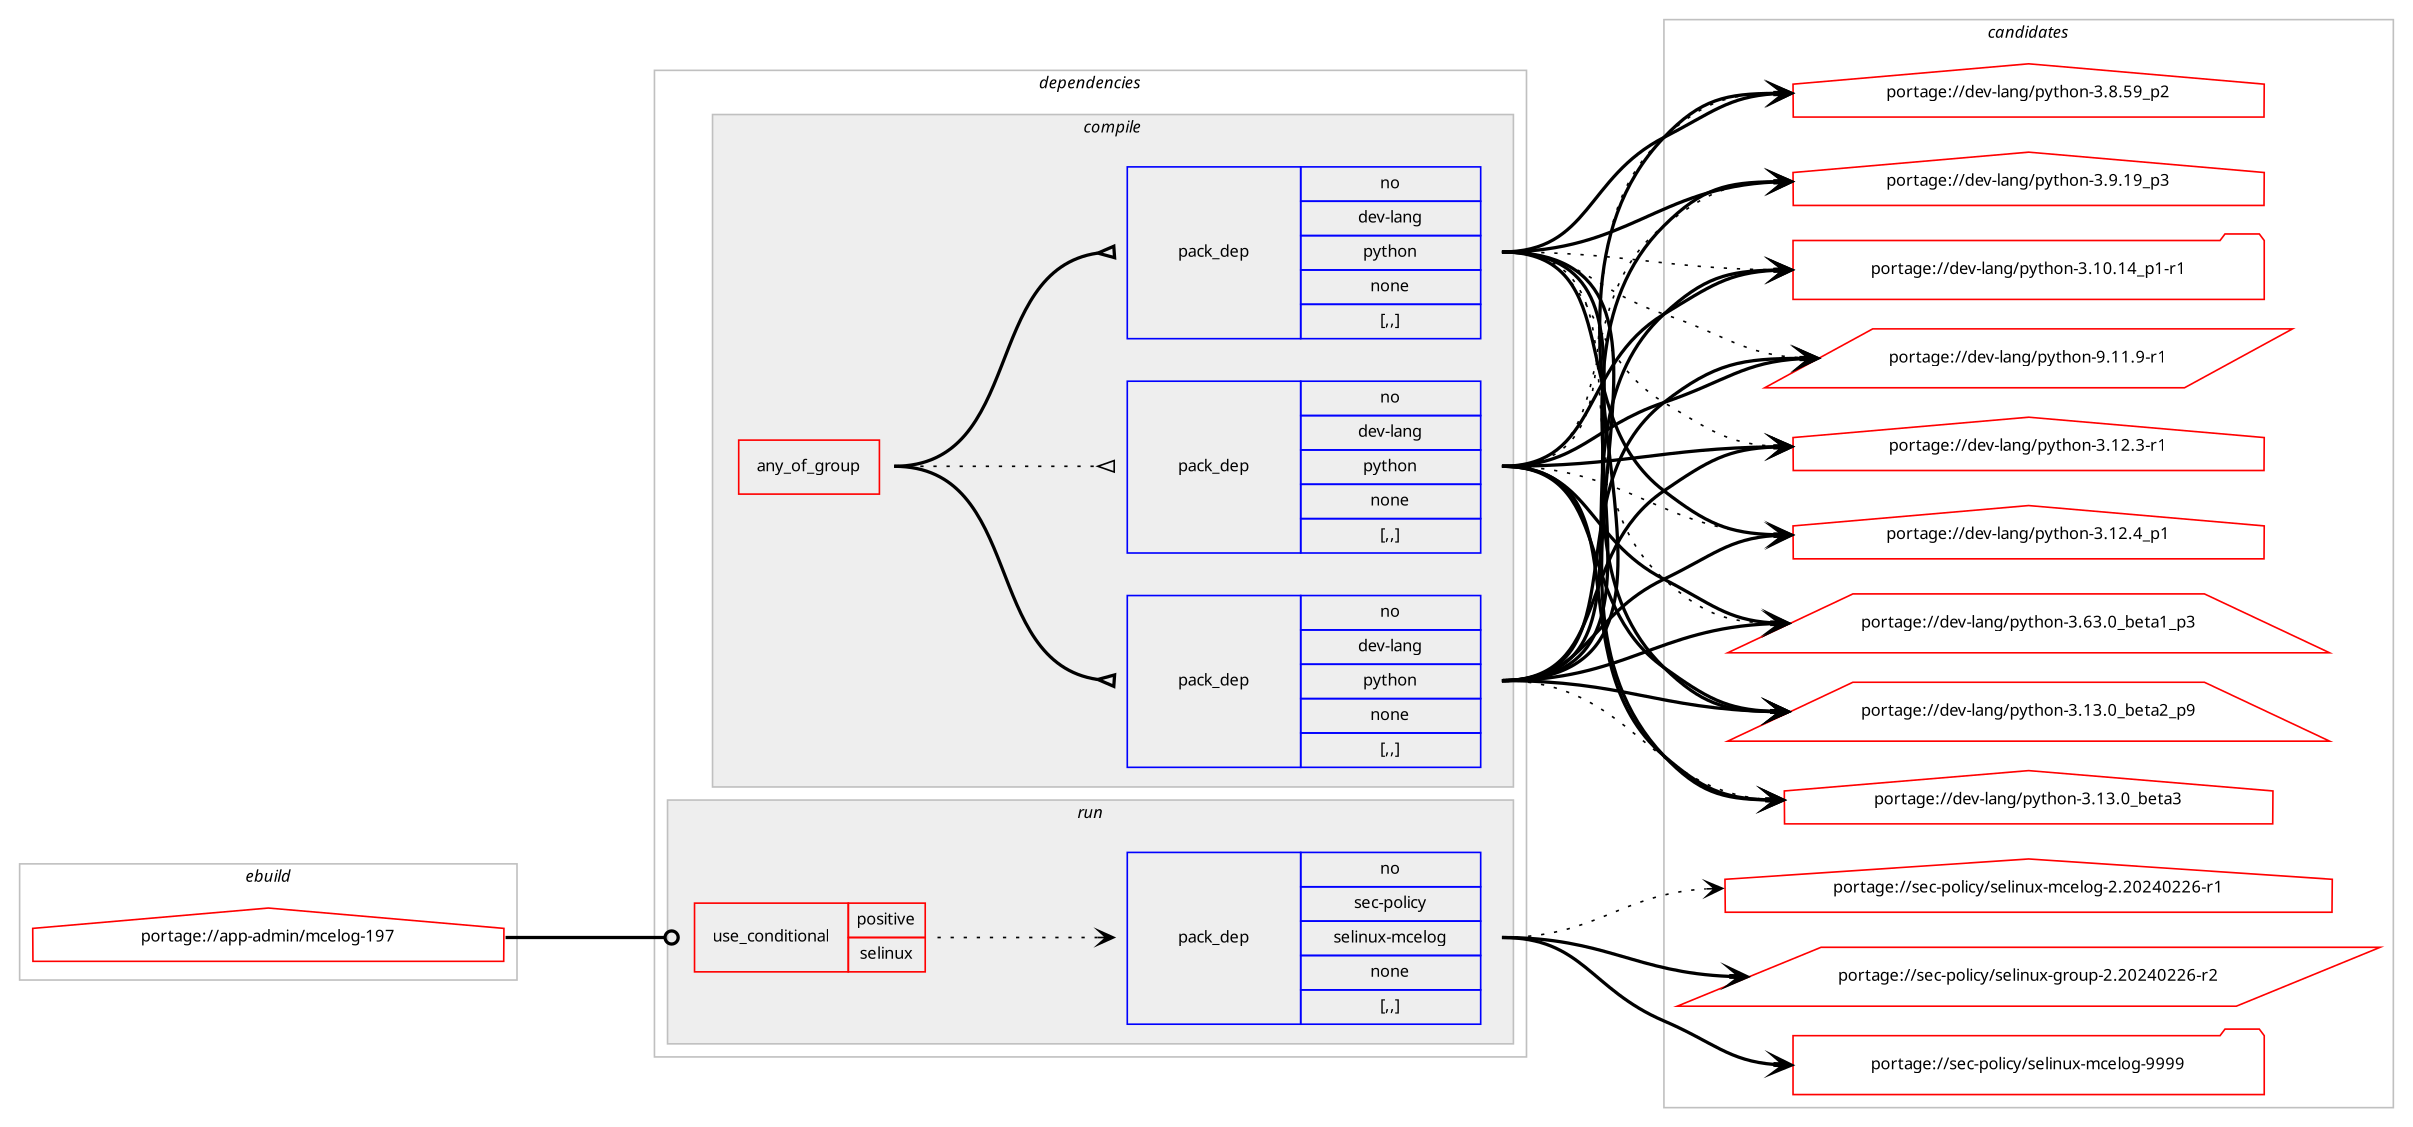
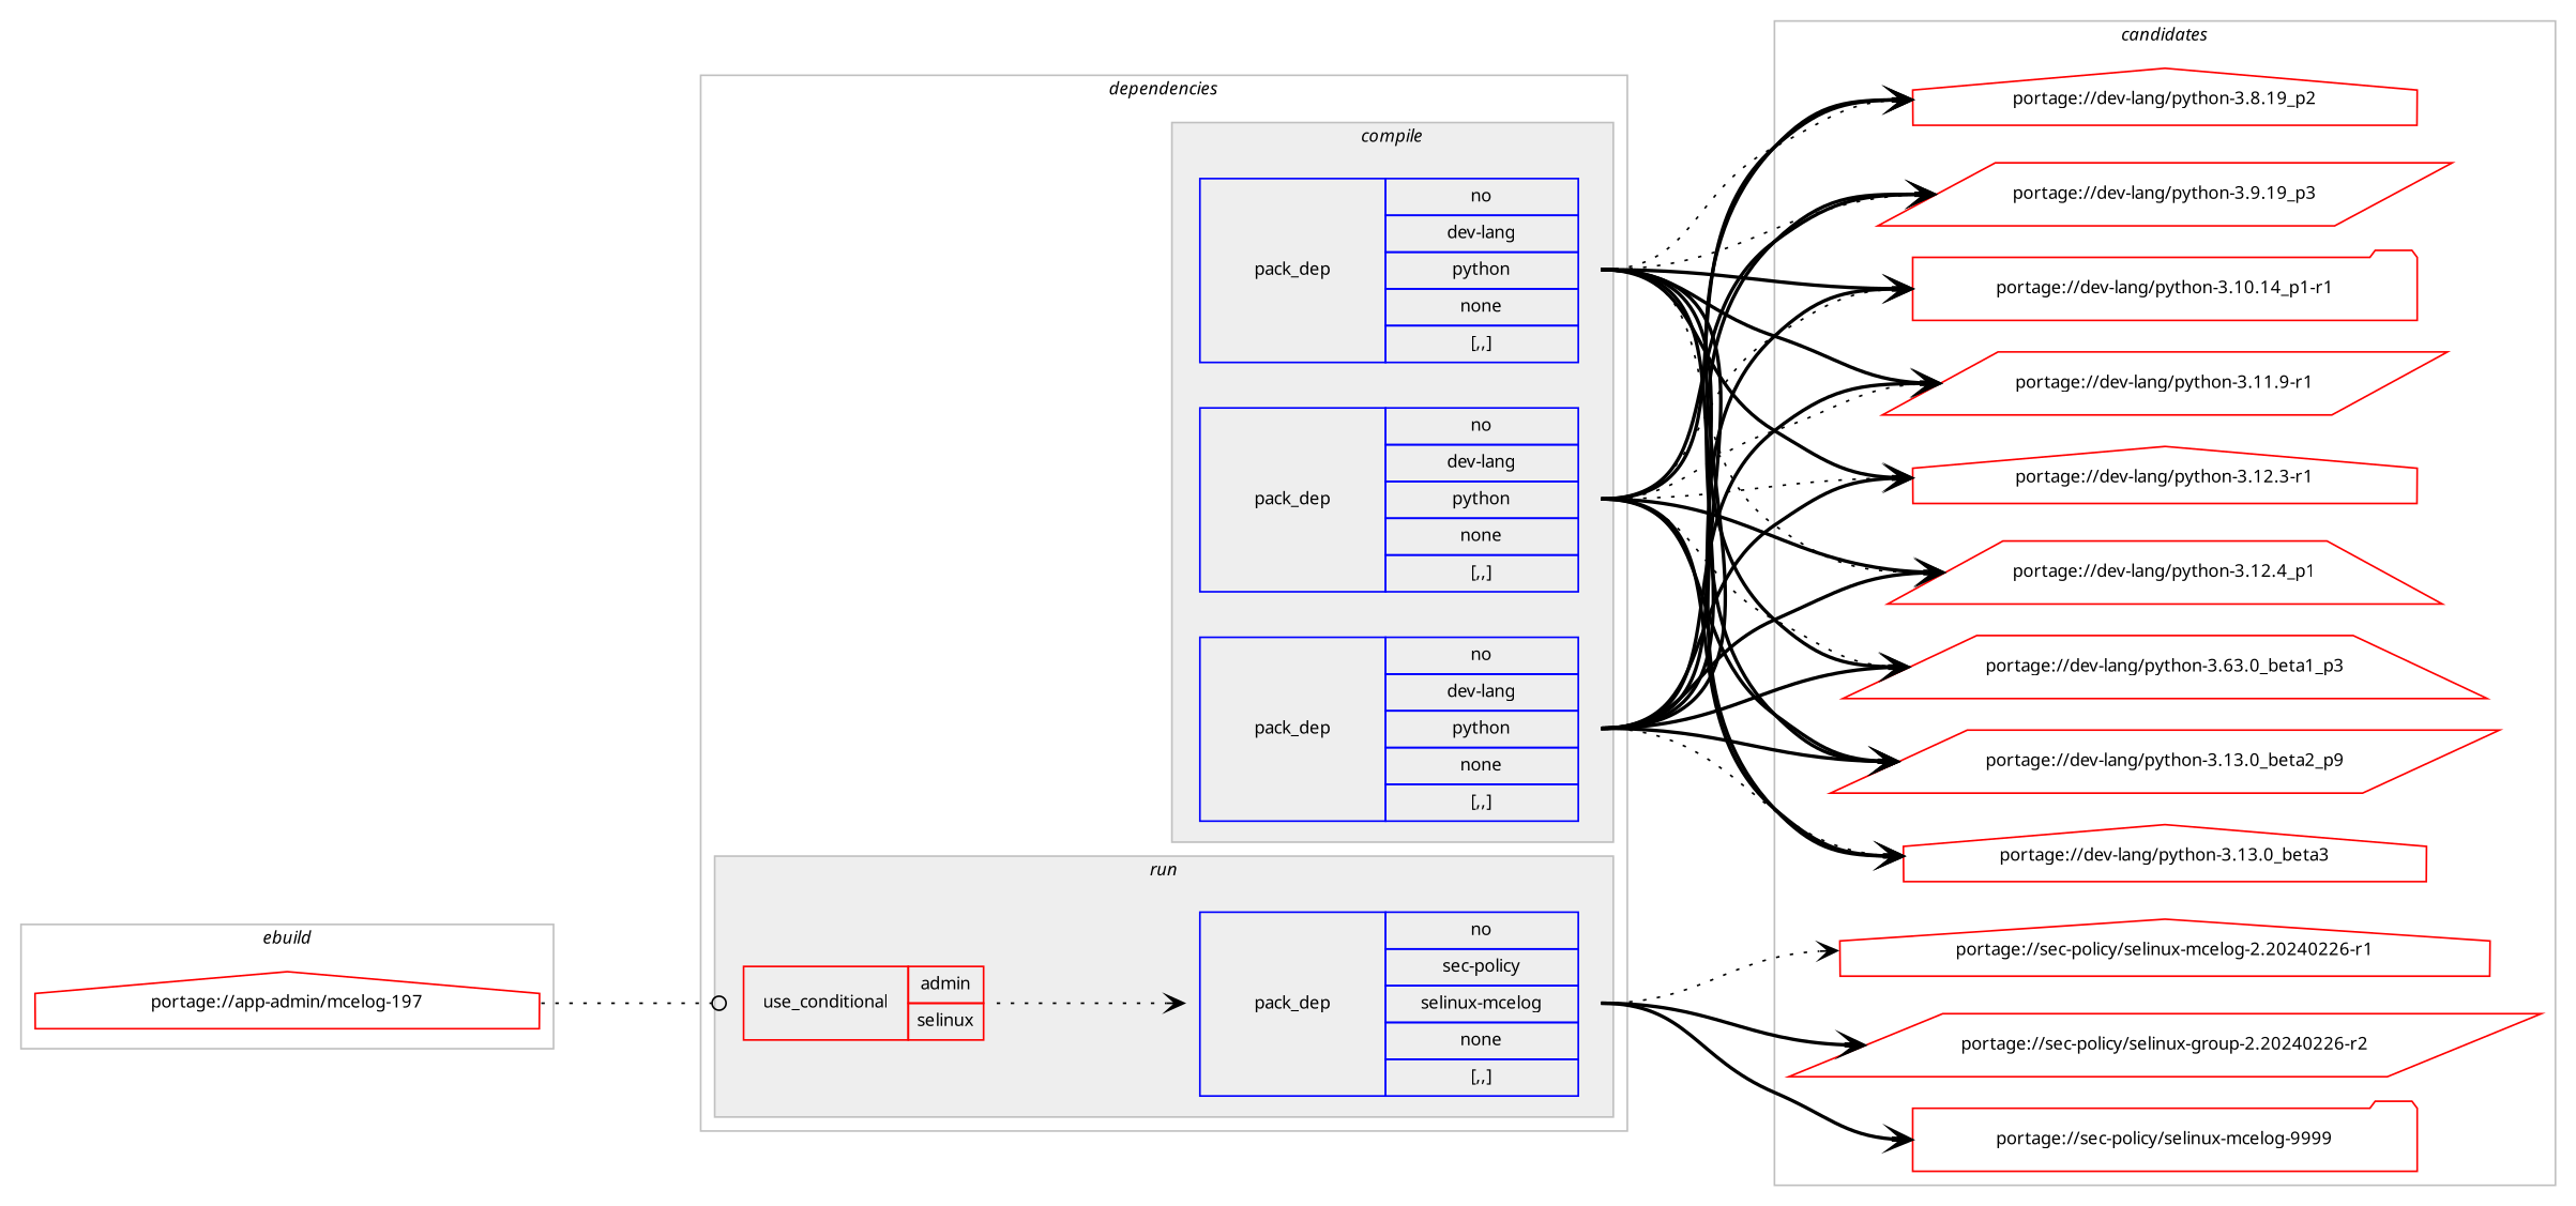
  digraph {
    compound=true
    concentrate=true
    fontname="Noto Sans"
    fontsize=10
    newrank=true
    rankdir=LR
    ranksep=1.5
    node [color=red fontname="Noto Sans" fontsize=10 shape=house]
    edge [arrowhead=vee fontname="Noto Sans" headport=w style=bold tailport=e weight=100]
    n1 [label="portage://app-admin/mcelog-197" width=4]
    n2 [color=blue label=<<TABLE BORDER="0" CELLBORDER="1" CELLSPACING="0" CELLPADDING="4" WIDTH="220"><TR><TD ROWSPAN="6" CELLPADDING="30">pack_dep</TD></TR><TR><TD WIDTH="110">no</TD></TR><TR><TD>dev-lang</TD></TR><TR><TD>python</TD></TR><TR><TD>none</TD></TR><TR><TD>[,,]</TD></TR></TABLE>> shape=none]
    n3 [color=blue label=<<TABLE BORDER="0" CELLBORDER="1" CELLSPACING="0" CELLPADDING="4" WIDTH="220"><TR><TD ROWSPAN="6" CELLPADDING="30">pack_dep</TD></TR><TR><TD WIDTH="110">no</TD></TR><TR><TD>dev-lang</TD></TR><TR><TD>python</TD></TR><TR><TD>none</TD></TR><TR><TD>[,,]</TD></TR></TABLE>> shape=none]
    n4 [color=blue label=<<TABLE BORDER="0" CELLBORDER="1" CELLSPACING="0" CELLPADDING="4" WIDTH="220"><TR><TD ROWSPAN="6" CELLPADDING="30">pack_dep</TD></TR><TR><TD WIDTH="110">no</TD></TR><TR><TD>dev-lang</TD></TR><TR><TD>python</TD></TR><TR><TD>none</TD></TR><TR><TD>[,,]</TD></TR></TABLE>> shape=none]
-   n5 [label=<<TABLE BORDER="0" CELLBORDER="1" CELLSPACING="0" CELLPADDING="4"><TR><TD CELLPADDING="10">any_of_group</TD></TR></TABLE>> shape=none]
    n6 [color=blue label=<<TABLE BORDER="0" CELLBORDER="1" CELLSPACING="0" CELLPADDING="4" WIDTH="220"><TR><TD ROWSPAN="6" CELLPADDING="30">pack_dep</TD></TR><TR><TD WIDTH="110">no</TD></TR><TR><TD>sec-policy</TD></TR><TR><TD>selinux-mcelog</TD></TR><TR><TD>none</TD></TR><TR><TD>[,,]</TD></TR></TABLE>> shape=none]
-   n7 [label=<<TABLE BORDER="0" CELLBORDER="1" CELLSPACING="0" CELLPADDING="4"><TR><TD ROWSPAN="3" CELLPADDING="10">use_conditional</TD></TR><TR><TD>positive</TD></TR><TR><TD>selinux</TD></TR></TABLE>> shape=none]
+   n7 [label=<<TABLE BORDER="0" CELLBORDER="1" CELLSPACING="0" CELLPADDING="4"><TR><TD ROWSPAN="3" CELLPADDING="10">use_conditional</TD></TR><TR><TD>admin</TD></TR><TR><TD>selinux</TD></TR></TABLE>> shape=none]
    n8 [label="portage://dev-lang/python-3.10.14_p1-r1" shape=folder width=4]
-   n9 [label="portage://dev-lang/python-9.11.9-r1" shape=parallelogram width=4]
+   n9 [label="portage://dev-lang/python-3.11.9-r1" shape=parallelogram width=4]
    n10 [label="portage://dev-lang/python-3.12.3-r1" width=4]
-   n11 [label="portage://dev-lang/python-3.12.4_p1" width=4]
+   n11 [label="portage://dev-lang/python-3.12.4_p1" shape=trapezium width=4]
    n12 [label="portage://dev-lang/python-3.63.0_beta1_p3" shape=trapezium width=4]
-   n13 [label="portage://dev-lang/python-3.13.0_beta2_p9" shape=trapezium width=4]
+   n13 [label="portage://dev-lang/python-3.13.0_beta2_p9" shape=parallelogram width=4]
    n14 [label="portage://dev-lang/python-3.13.0_beta3" width=4]
-   n15 [label="portage://dev-lang/python-3.8.59_p2" width=4]
-   n16 [label="portage://dev-lang/python-3.9.19_p3" width=4]
+   n15 [label="portage://dev-lang/python-3.8.19_p2" width=4]
+   n16 [label="portage://dev-lang/python-3.9.19_p3" shape=parallelogram width=4]
    n17 [label="portage://sec-policy/selinux-mcelog-2.20240226-r1" width=4]
    n18 [label="portage://sec-policy/selinux-group-2.20240226-r2" shape=parallelogram width=4]
    n19 [label="portage://sec-policy/selinux-mcelog-9999" shape=folder width=4]
    subgraph cluster_1 {
      color=gray
      label=<<i>ebuild</i>>
      rank=same
      n1
    }
    subgraph cluster_2 {
      color=gray
      label=<<i>dependencies</i>>
      subgraph cluster_3 {
        color=gray
        fillcolor="#eeeeee"
        label=<<i>compile</i>>
        style=filled
        subgraph sub_4 {
          color=gray
          fillcolor="#eeeeee"
          label=<<i>compile</i>>
          style=filled
-         n5
          subgraph sub_5 {
            color=gray
            fillcolor="#eeeeee"
            label=<<i>compile</i>>
            style=filled
            n2
          }
          subgraph sub_6 {
            color=gray
            fillcolor="#eeeeee"
            label=<<i>compile</i>>
            style=filled
            n3
          }
          subgraph sub_7 {
            color=gray
            fillcolor="#eeeeee"
            label=<<i>compile</i>>
            style=filled
            n4
          }
        }
      }
      subgraph cluster_8 {
        color=gray
        fillcolor="#eeeeee"
        label=<<i>compile and run</i>>
        style=filled
      }
      subgraph cluster_9 {
        color=gray
        fillcolor="#eeeeee"
        label=<<i>run</i>>
        style=filled
        subgraph sub_10 {
          color=gray
          fillcolor="#eeeeee"
          label=<<i>run</i>>
          style=filled
          n7
          subgraph sub_11 {
            color=gray
            fillcolor="#eeeeee"
            label=<<i>run</i>>
            style=filled
            n6
          }
        }
      }
    }
    subgraph cluster_12 {
      color=gray
      label=<<i>candidates</i>>
      rank=same
      subgraph sub_13 {
        color=black
        label=<<i>candidates</i>>
        nodesep=1
        rank=same
        n8
        n9
        n10
        n11
        n12
        n13
        n14
        n15
        n16
      }
      subgraph sub_14 {
        color=black
        label=<<i>candidates</i>>
        nodesep=1
        rank=same
        n8
        n9
        n10
        n11
        n12
        n13
        n14
        n15
        n16
      }
      subgraph sub_15 {
        color=black
        label=<<i>candidates</i>>
        nodesep=1
        rank=same
        n8
        n9
        n10
        n11
        n12
        n13
        n14
        n15
        n16
      }
      subgraph sub_16 {
        color=black
        label=<<i>candidates</i>>
        nodesep=1
        rank=same
        n17
        n18
        n19
      }
    }
-   n1 -> n7 [arrowhead=odot weight=20]
+   n1 -> n7 [arrowhead=odot style=dotted weight=20]
    n2 -> n8
    n2 -> n9
    n2 -> n10
    n2 -> n11 [style=dotted]
    n2 -> n12
    n2 -> n13
    n2 -> n14
    n2 -> n15 [style=dotted]
    n2 -> n16 [style=dotted]
    n3 -> n8 [style=dotted]
    n3 -> n9 [style=dotted]
    n3 -> n10 [style=dotted]
    n3 -> n11
    n3 -> n12 [style=dotted]
    n3 -> n13
    n3 -> n14
    n3 -> n15
    n3 -> n16
    n4 -> n8
    n4 -> n9
    n4 -> n10
    n4 -> n11
    n4 -> n12
    n4 -> n13
    n4 -> n14 [style=dotted]
    n4 -> n15
    n4 -> n16
-   n5 -> n2 [arrowhead=oinv style=dotted weight=20]
-   n5 -> n3 [arrowhead=oinv weight=20]
-   n5 -> n4 [arrowhead=oinv weight=20]
    n6 -> n17 [style=dotted]
    n6 -> n18
    n6 -> n19
    n7 -> n6 [style=dotted weight=20]
  }
